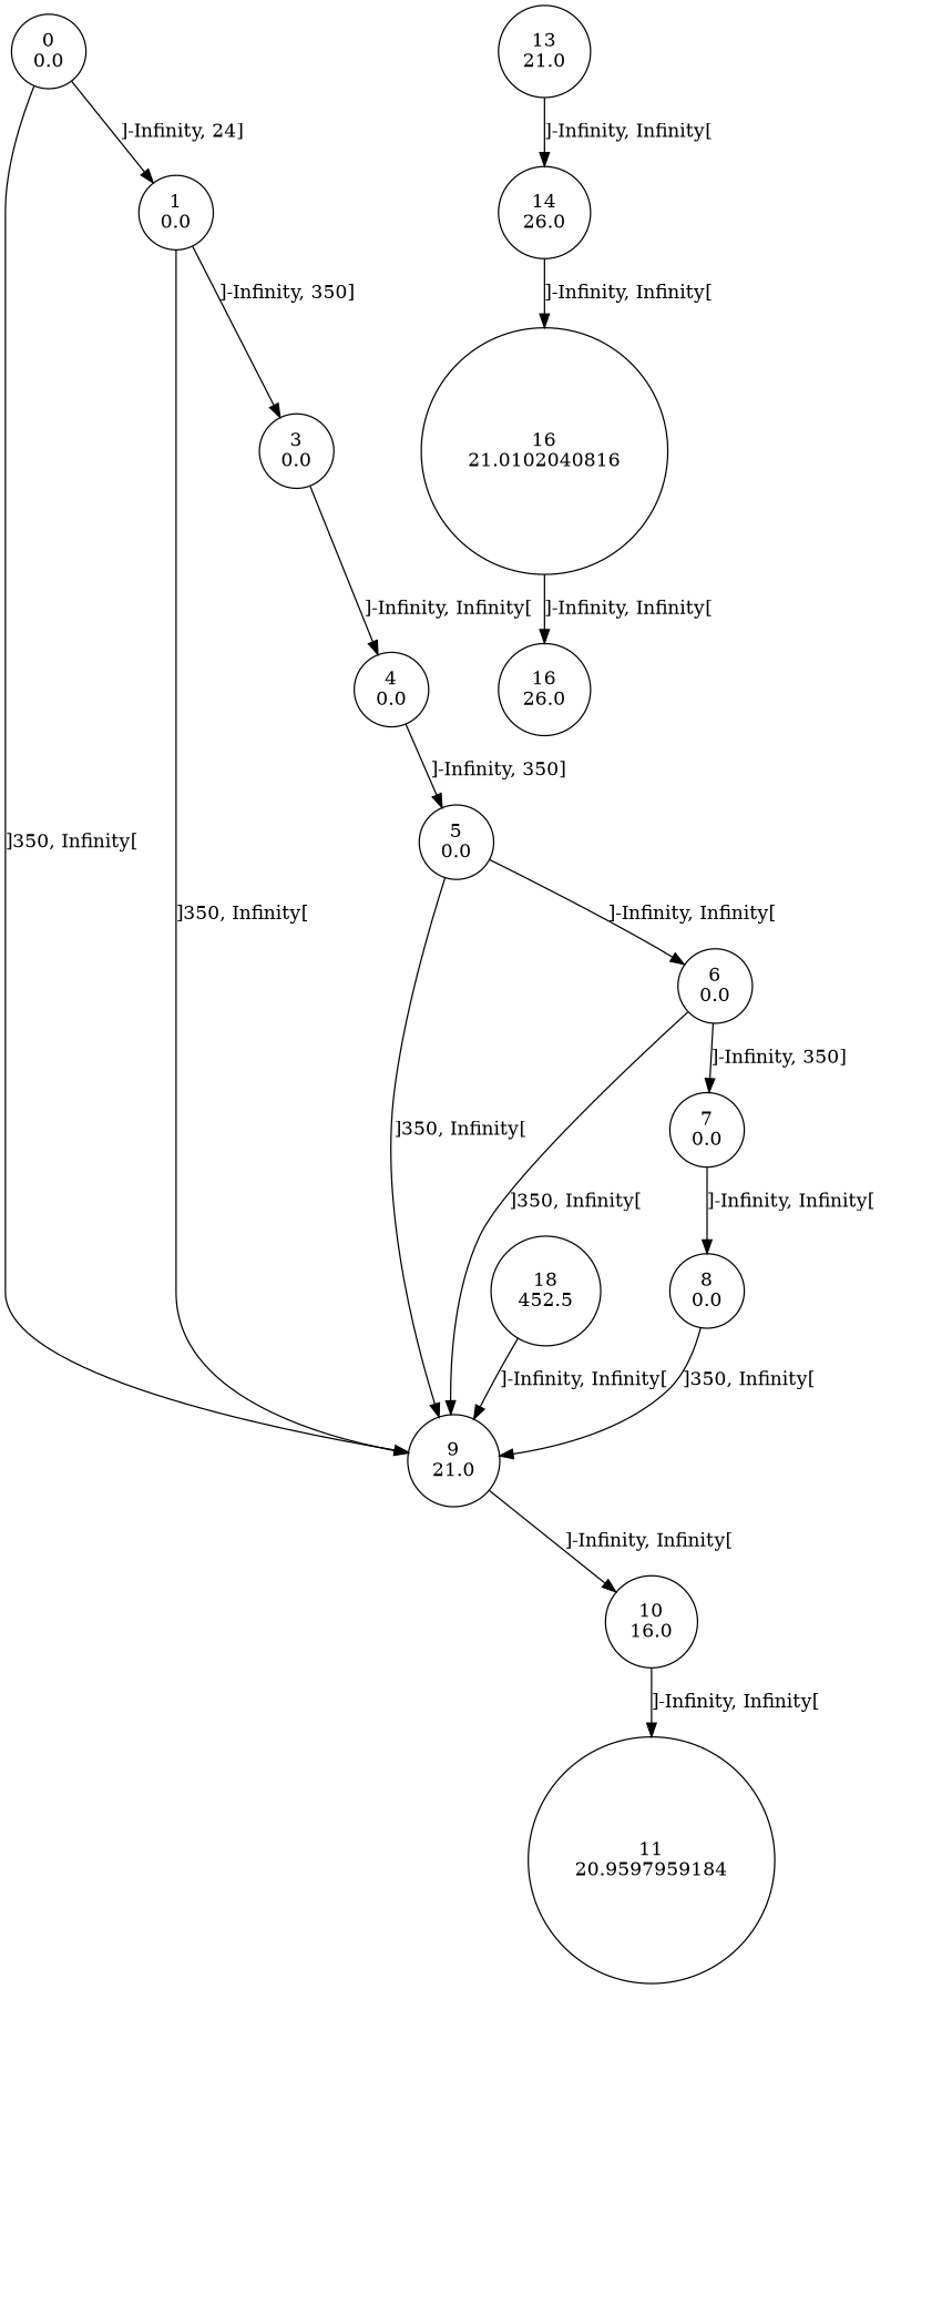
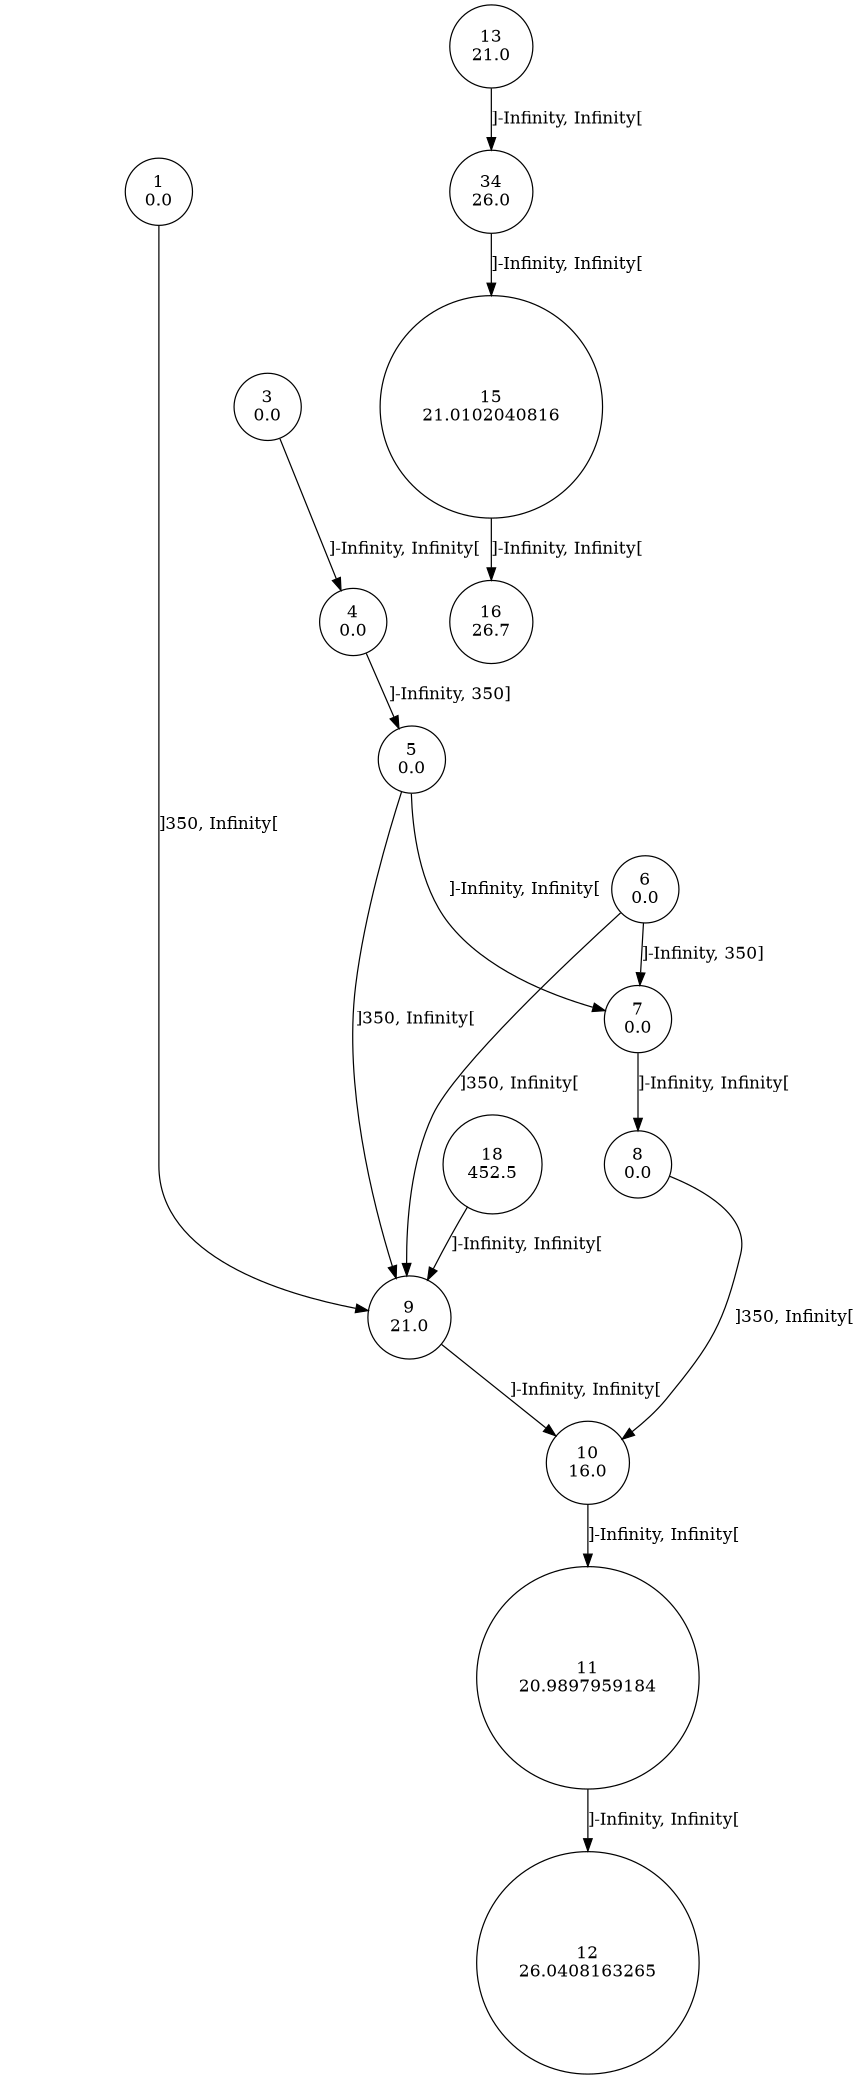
  digraph {
    node [shape=circle]
-   n1 [label="0\n0.0"]
    n2 [label="1\n0.0"]
    n3 [label="9\n21.0"]
    n4 [label="3\n0.0"]
    n5 [label="10\n16.0"]
    n6 [label="4\n0.0"]
-   n7 [label="11\n20.9597959184"]
+   n7 [label="11\n20.9897959184"]
    n8 [label="5\n0.0"]
    n9 [label="6\n0.0"]
    n10 [label="7\n0.0"]
    n11 [label="8\n0.0"]
    n12 [label="18\n452.5"]
+   n13 [label="12\n26.0408163265"]
    n14 [label="13\n21.0"]
-   n15 [label="14\n26.0"]
-   n16 [label="16\n21.0102040816"]
-   n17 [label="16\n26.0"]
-   n1 -> n2 [label="]-Infinity, 24]"]
-   n1 -> n3 [label="]350, Infinity["]
+   n15 [label="34\n26.0"]
+   n16 [label="15\n21.0102040816"]
+   n17 [label="16\n26.7"]
    n2 -> n3 [label="]350, Infinity["]
-   n2 -> n4 [label="]-Infinity, 350]"]
    n3 -> n5 [label="]-Infinity, Infinity["]
    n4 -> n6 [label="]-Infinity, Infinity["]
    n5 -> n7 [label="]-Infinity, Infinity["]
    n6 -> n8 [label="]-Infinity, 350]"]
+   n7 -> n13 [label="]-Infinity, Infinity["]
    n8 -> n3 [label="]350, Infinity["]
-   n8 -> n9 [label="]-Infinity, Infinity["]
+   n8 -> n10 [label="]-Infinity, Infinity["]
    n9 -> n3 [label="]350, Infinity["]
    n9 -> n10 [label="]-Infinity, 350]"]
    n10 -> n11 [label="]-Infinity, Infinity["]
-   n11 -> n3 [label="]350, Infinity["]
+   n11 -> n5 [label="]350, Infinity["]
    n12 -> n3 [label="]-Infinity, Infinity["]
    n14 -> n15 [label="]-Infinity, Infinity["]
    n15 -> n16 [label="]-Infinity, Infinity["]
    n16 -> n17 [label="]-Infinity, Infinity["]
  }
